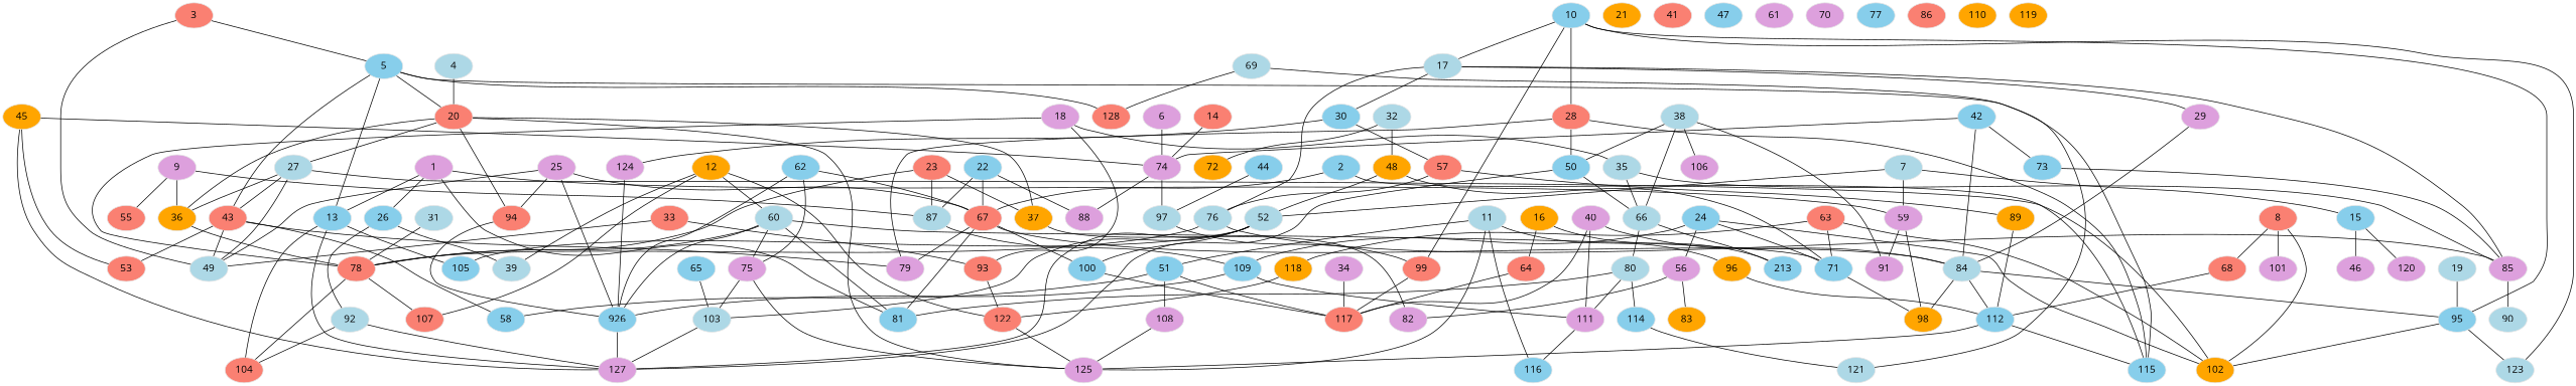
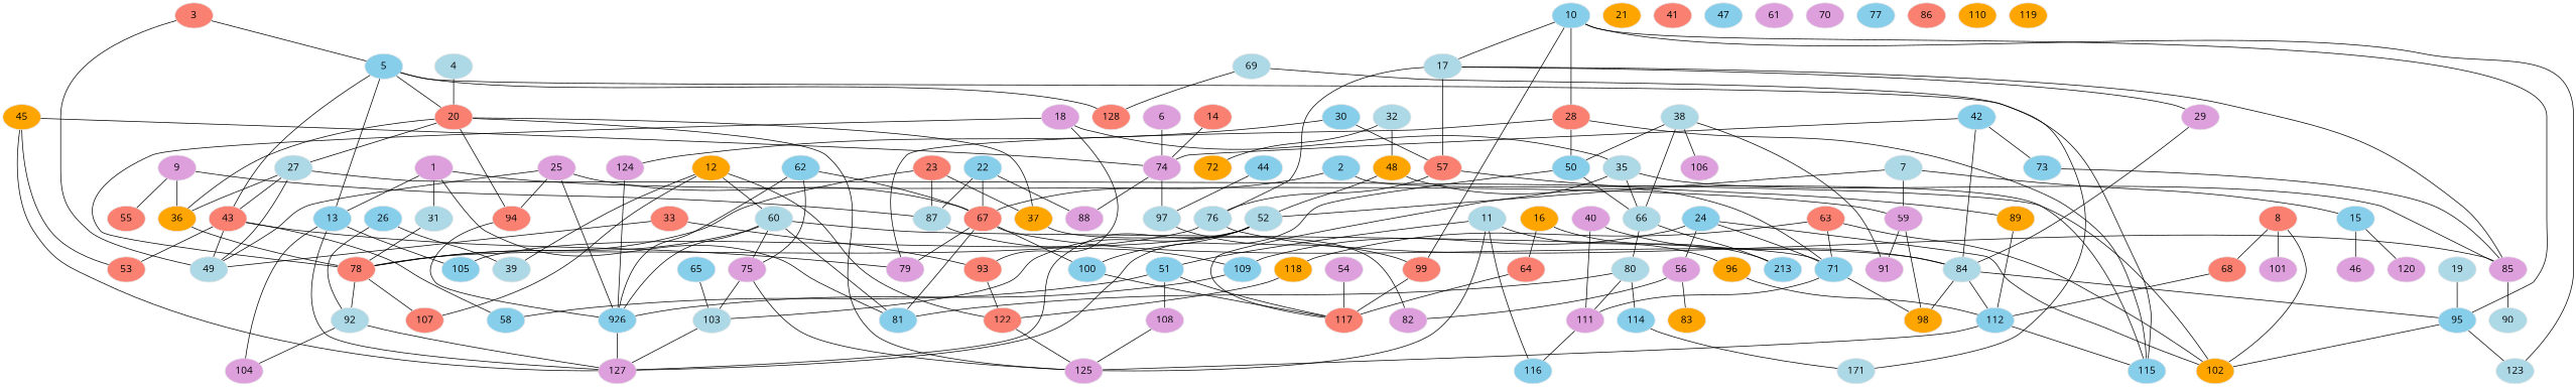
  graph {
    fontname="Open Sans"
    node [color=gray90 fillcolor=skyblue fontname="Open Sans" style=filled]
    edge [fontname="Open Sans"]
    1 [fillcolor=plum]
    13
    26
    59 [fillcolor=plum]
    81
-   104 [fillcolor=salmon]
+   104 [fillcolor=plum]
    105
    127 [fillcolor=plum]
    39 [fillcolor=lightblue]
    92 [fillcolor=lightblue]
    91 [fillcolor=plum]
    98 [fillcolor=orange]
    67 [fillcolor=salmon]
    2
    115
    79 [fillcolor=plum]
    84 [fillcolor=lightblue]
    100
    3 [fillcolor=salmon]
    5
    49 [fillcolor=lightblue]
    20 [fillcolor=salmon]
    43 [fillcolor=salmon]
    128 [fillcolor=salmon]
    4 [fillcolor=lightblue]
    36 [fillcolor=orange]
    125 [fillcolor=plum]
    27 [fillcolor=lightblue]
    37 [fillcolor=orange]
    94 [fillcolor=salmon]
    53 [fillcolor=salmon]
    58
    6 [fillcolor=plum]
    74 [fillcolor=plum]
    88 [fillcolor=plum]
    97 [fillcolor=lightblue]
    7 [fillcolor=lightblue]
    15
    52 [fillcolor=lightblue]
    46 [fillcolor=plum]
    120 [fillcolor=plum]
    103 [fillcolor=lightblue]
    8 [fillcolor=salmon]
    68 [fillcolor=salmon]
    101 [fillcolor=plum]
    102 [fillcolor=orange]
    112
    9 [fillcolor=plum]
    55 [fillcolor=salmon]
    87 [fillcolor=lightblue]
    78 [fillcolor=salmon]
    109
    17 [fillcolor=lightblue]
    10
    28 [fillcolor=salmon]
    95
    99 [fillcolor=salmon]
    123 [fillcolor=lightblue]
    29 [fillcolor=plum]
    30
    76 [fillcolor=lightblue]
    85 [fillcolor=plum]
    50
    117 [fillcolor=salmon]
    11 [fillcolor=lightblue]
    51
    96 [fillcolor=orange]
    116
    108 [fillcolor=plum]
    12 [fillcolor=orange]
    60 [fillcolor=lightblue]
    107 [fillcolor=salmon]
    122 [fillcolor=salmon]
    71
    n75 [label=926]
    75 [fillcolor=plum]
    14 [fillcolor=salmon]
    16 [fillcolor=orange]
    64 [fillcolor=salmon]
    n80 [label=213]
    57 [fillcolor=salmon]
    124 [fillcolor=plum]
    90 [fillcolor=lightblue]
    18 [fillcolor=plum]
    35 [fillcolor=lightblue]
    93 [fillcolor=salmon]
    66 [fillcolor=lightblue]
    19 [fillcolor=lightblue]
    82 [fillcolor=plum]
    21 [fillcolor=orange]
    22
    23 [fillcolor=salmon]
    24
    56 [fillcolor=plum]
    83 [fillcolor=orange]
    111 [fillcolor=plum]
    25 [fillcolor=plum]
    89 [fillcolor=orange]
    31 [fillcolor=lightblue]
    32 [fillcolor=lightblue]
    48 [fillcolor=orange]
    72 [fillcolor=orange]
    33 [fillcolor=salmon]
    80 [fillcolor=lightblue]
    38 [fillcolor=lightblue]
    106 [fillcolor=plum]
    40 [fillcolor=plum]
    41 [fillcolor=salmon]
    42
    73
    44
    45 [fillcolor=orange]
    47
-   54 [fillcolor=plum label=34]
+   54 [fillcolor=plum]
    61 [fillcolor=plum]
    62
    63 [fillcolor=salmon]
    118 [fillcolor=orange]
    65
    114
    69 [fillcolor=lightblue]
-   121 [fillcolor=lightblue]
+   121 [fillcolor=lightblue label=171]
    70 [fillcolor=plum]
    77
    86 [fillcolor=salmon]
    110 [fillcolor=orange]
    119 [fillcolor=orange]
    1 -- 13
-   1 -- 26
+   1 -- 31
    1 -- 59
    1 -- 81
    13 -- 104
    13 -- 105
    13 -- 127
    26 -- 39
    26 -- 92
    59 -- 91
    59 -- 98
    92 -- 104
    92 -- 127
    67 -- 81
    67 -- 79
    67 -- 84
    67 -- 100
    2 -- 67
    2 -- 115
    84 -- 98
    84 -- 112
    84 -- 95
    100 -- 117
    3 -- 5
    3 -- 49
    5 -- 13
    5 -- 115
    5 -- 20
    5 -- 43
    5 -- 128
    20 -- 36
    20 -- 125
    20 -- 27
    20 -- 37
    20 -- 94
    43 -- 79
    43 -- 49
    43 -- 53
    43 -- 58
    4 -- 20
    36 -- 78
    27 -- 49
    27 -- 43
    27 -- 36
    27 -- 102
    37 -- 82
    94 -- n75
    6 -- 74
    74 -- 88
    74 -- 97
    97 -- 99
    7 -- 59
    7 -- 15
    7 -- 52
    15 -- 46
    15 -- 120
    52 -- 105
    52 -- 127
    52 -- 100
    52 -- 103
    103 -- 127
    8 -- 68
    8 -- 101
    8 -- 102
    68 -- 112
    112 -- 115
    112 -- 125
    9 -- 36
    9 -- 55
    9 -- 87
    87 -- 109
-   78 -- 104
+   78 -- 92
    78 -- 107
    109 -- n75
-   109 -- 111
+   71 -- 111
    17 -- 29
-   17 -- 30
+   17 -- 57
    17 -- 76
    17 -- 85
    10 -- 17
    10 -- 28
    10 -- 95
    10 -- 99
    10 -- 123
    28 -- 115
    28 -- 79
    28 -- 50
    95 -- 102
    95 -- 123
    99 -- 117
    29 -- 84
    30 -- 57
    30 -- 124
    76 -- 78
    76 -- 85
    85 -- 90
    50 -- 127
    50 -- 66
    11 -- 125
    11 -- 51
    11 -- 96
    11 -- 116
    51 -- 58
    51 -- 117
    51 -- 108
    96 -- 112
    108 -- 125
    12 -- 39
    12 -- 60
    12 -- 107
    12 -- 122
    60 -- 81
    60 -- 78
    60 -- 71
    60 -- n75
    60 -- 75
    122 -- 125
    71 -- 98
    n75 -- 127
    75 -- 125
    75 -- 103
    14 -- 74
    16 -- 64
    16 -- n80
    64 -- 117
    57 -- 76
    57 -- 89
    124 -- n75
    18 -- 78
    18 -- 35
    18 -- 93
    35 -- 85
    35 -- 66
    93 -- 122
    66 -- n80
    66 -- 80
    19 -- 95
    22 -- 67
    22 -- 88
    22 -- 87
    23 -- 37
    23 -- 87
    23 -- 78
    24 -- 102
    24 -- 109
    24 -- 71
    24 -- 56
    56 -- 82
    56 -- 83
    111 -- 116
    25 -- 67
    25 -- 49
    25 -- 94
    25 -- n75
    89 -- 112
    31 -- 78
    32 -- 48
    32 -- 72
    48 -- 52
    48 -- 71
    33 -- 49
    33 -- 93
    80 -- 81
    80 -- 111
    80 -- 114
    38 -- 91
    38 -- 50
    38 -- 66
    38 -- 106
    40 -- 84
-   40 -- 117
+   35 -- 117
    40 -- 111
    42 -- 84
    42 -- 74
    42 -- 73
    73 -- 85
    44 -- 97
    45 -- 127
    45 -- 53
    45 -- 74
    54 -- 117
    62 -- 67
    62 -- n75
    62 -- 75
    63 -- 102
    63 -- 71
    63 -- 118
    118 -- 122
    65 -- 103
    114 -- 121
    69 -- 128
    69 -- 121
  }
